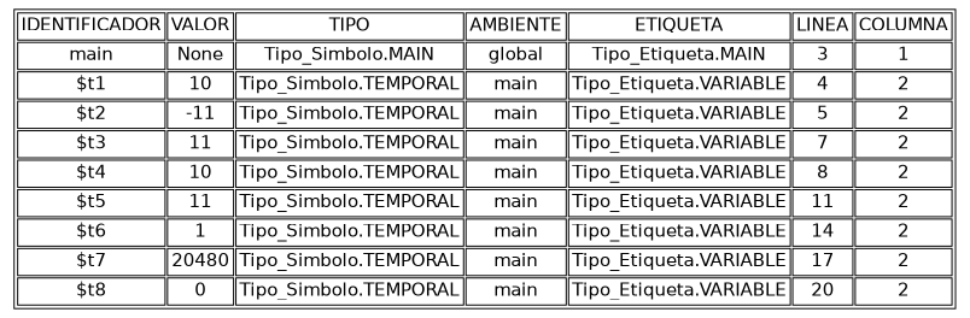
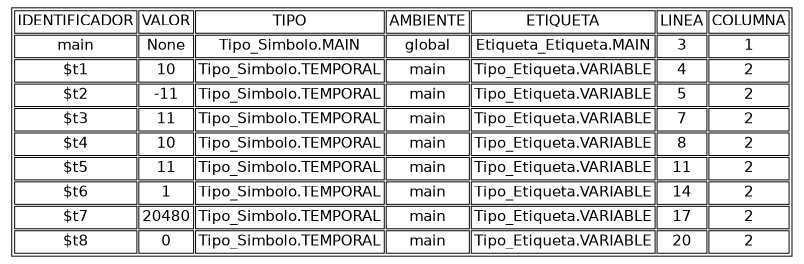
  digraph {
    fontname="DejaVu Sans"
-   n1 [fontsize=15 label=<<TABLE ALIGN="LEFT"> <TR><TD>IDENTIFICADOR</TD><TD>VALOR</TD><TD>TIPO</TD><TD>AMBIENTE</TD><TD>ETIQUETA</TD><TD>LINEA</TD><TD>COLUMNA</TD></TR> <TR><TD>main</TD><TD>None</TD><TD>Tipo_Simbolo.MAIN</TD><TD>global</TD><TD>Tipo_Etiqueta.MAIN</TD><TD>3</TD><TD>1</TD></TR> <TR><TD>$t1</TD><TD>10</TD><TD>Tipo_Simbolo.TEMPORAL</TD><TD>main</TD><TD>Tipo_Etiqueta.VARIABLE</TD><TD>4</TD><TD>2</TD></TR> <TR><TD>$t2</TD><TD>-11</TD><TD>Tipo_Simbolo.TEMPORAL</TD><TD>main</TD><TD>Tipo_Etiqueta.VARIABLE</TD><TD>5</TD><TD>2</TD></TR> <TR><TD>$t3</TD><TD>11</TD><TD>Tipo_Simbolo.TEMPORAL</TD><TD>main</TD><TD>Tipo_Etiqueta.VARIABLE</TD><TD>7</TD><TD>2</TD></TR> <TR><TD>$t4</TD><TD>10</TD><TD>Tipo_Simbolo.TEMPORAL</TD><TD>main</TD><TD>Tipo_Etiqueta.VARIABLE</TD><TD>8</TD><TD>2</TD></TR> <TR><TD>$t5</TD><TD>11</TD><TD>Tipo_Simbolo.TEMPORAL</TD><TD>main</TD><TD>Tipo_Etiqueta.VARIABLE</TD><TD>11</TD><TD>2</TD></TR> <TR><TD>$t6</TD><TD>1</TD><TD>Tipo_Simbolo.TEMPORAL</TD><TD>main</TD><TD>Tipo_Etiqueta.VARIABLE</TD><TD>14</TD><TD>2</TD></TR> <TR><TD>$t7</TD><TD>20480</TD><TD>Tipo_Simbolo.TEMPORAL</TD><TD>main</TD><TD>Tipo_Etiqueta.VARIABLE</TD><TD>17</TD><TD>2</TD></TR> <TR><TD>$t8</TD><TD>0</TD><TD>Tipo_Simbolo.TEMPORAL</TD><TD>main</TD><TD>Tipo_Etiqueta.VARIABLE</TD><TD>20</TD><TD>2</TD></TR> </TABLE> > shape=plaintext fontname="DejaVu Sans"]
+   n1 [fontsize=15 label=<<TABLE ALIGN="LEFT"> <TR><TD>IDENTIFICADOR</TD><TD>VALOR</TD><TD>TIPO</TD><TD>AMBIENTE</TD><TD>ETIQUETA</TD><TD>LINEA</TD><TD>COLUMNA</TD></TR> <TR><TD>main</TD><TD>None</TD><TD>Tipo_Simbolo.MAIN</TD><TD>global</TD><TD>Etiqueta_Etiqueta.MAIN</TD><TD>3</TD><TD>1</TD></TR> <TR><TD>$t1</TD><TD>10</TD><TD>Tipo_Simbolo.TEMPORAL</TD><TD>main</TD><TD>Tipo_Etiqueta.VARIABLE</TD><TD>4</TD><TD>2</TD></TR> <TR><TD>$t2</TD><TD>-11</TD><TD>Tipo_Simbolo.TEMPORAL</TD><TD>main</TD><TD>Tipo_Etiqueta.VARIABLE</TD><TD>5</TD><TD>2</TD></TR> <TR><TD>$t3</TD><TD>11</TD><TD>Tipo_Simbolo.TEMPORAL</TD><TD>main</TD><TD>Tipo_Etiqueta.VARIABLE</TD><TD>7</TD><TD>2</TD></TR> <TR><TD>$t4</TD><TD>10</TD><TD>Tipo_Simbolo.TEMPORAL</TD><TD>main</TD><TD>Tipo_Etiqueta.VARIABLE</TD><TD>8</TD><TD>2</TD></TR> <TR><TD>$t5</TD><TD>11</TD><TD>Tipo_Simbolo.TEMPORAL</TD><TD>main</TD><TD>Tipo_Etiqueta.VARIABLE</TD><TD>11</TD><TD>2</TD></TR> <TR><TD>$t6</TD><TD>1</TD><TD>Tipo_Simbolo.TEMPORAL</TD><TD>main</TD><TD>Tipo_Etiqueta.VARIABLE</TD><TD>14</TD><TD>2</TD></TR> <TR><TD>$t7</TD><TD>20480</TD><TD>Tipo_Simbolo.TEMPORAL</TD><TD>main</TD><TD>Tipo_Etiqueta.VARIABLE</TD><TD>17</TD><TD>2</TD></TR> <TR><TD>$t8</TD><TD>0</TD><TD>Tipo_Simbolo.TEMPORAL</TD><TD>main</TD><TD>Tipo_Etiqueta.VARIABLE</TD><TD>20</TD><TD>2</TD></TR> </TABLE> > shape=plaintext fontname="DejaVu Sans"]
  }
